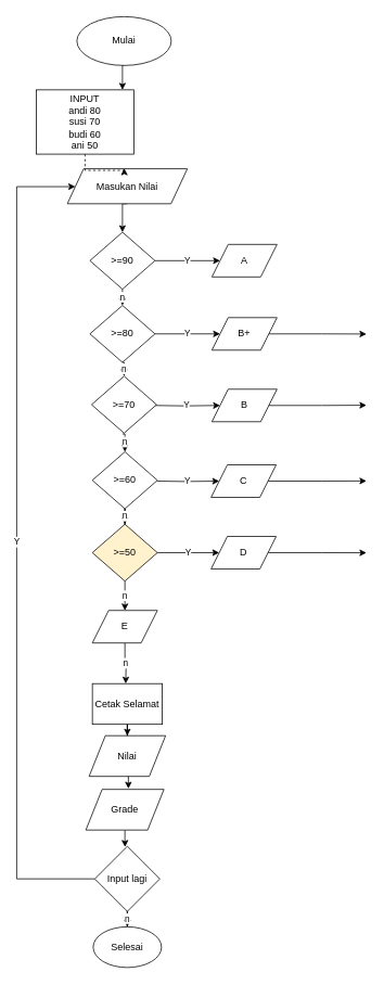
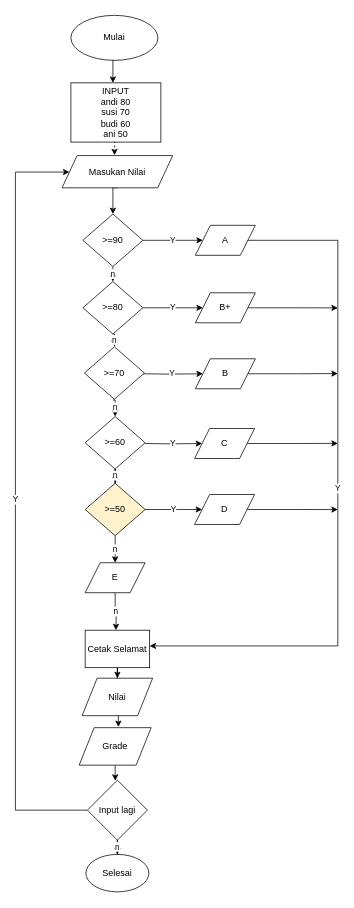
  <mxCell id="0" />
  <mxCell id="1" parent="0" />
  <mxCell id="2" style="edgeStyle=orthogonalEdgeStyle;rounded=0;orthogonalLoop=1;jettySize=auto;html=1;exitX=0.5;exitY=1;exitDx=0;exitDy=0;" edge="1" parent="1" source="3" target="7"><mxGeometry relative="1" as="geometry"><Array as="points"><mxPoint x="150" y="80" /></Array></mxGeometry></mxCell>
  <mxCell id="3" value="Mulai" style="ellipse;whiteSpace=wrap;html=1;" vertex="1" parent="1"><mxGeometry x="94" width="116" height="60" as="geometry" y="20" /></mxCell>
  <mxCell id="4" style="edgeStyle=orthogonalEdgeStyle;rounded=0;orthogonalLoop=1;jettySize=auto;html=1;exitX=0.5;exitY=1;exitDx=0;exitDy=0;entryX=0.5;entryY=0;entryDx=0;entryDy=0;" edge="1" parent="1" source="5" target="10"><mxGeometry relative="1" as="geometry" /></mxCell>
  <mxCell id="5" value="Masukan Nilai" style="shape=parallelogram;perimeter=parallelogramPerimeter;whiteSpace=wrap;html=1;fixedSize=1;" vertex="1" parent="1"><mxGeometry x="82.25" y="207" width="147.5" height="43" as="geometry" /></mxCell>
  <mxCell id="6" style="edgeStyle=orthogonalEdgeStyle;rounded=0;orthogonalLoop=1;jettySize=auto;html=1;exitX=0.5;exitY=1;exitDx=0;exitDy=0;entryX=0.474;entryY=-0.013;entryDx=0;entryDy=0;entryPerimeter=0;dashed=1;" edge="1" parent="1" source="7" target="5"><mxGeometry relative="1" as="geometry" /></mxCell>
- <mxCell id="7" value="INPUT&lt;br&gt;andi 80&lt;br&gt;susi 70&lt;br&gt;budi 60&lt;br&gt;ani 50" style="rounded=0;whiteSpace=wrap;html=1;" vertex="1" parent="1"><mxGeometry x="44" y="110" width="120" height="79" as="geometry" /></mxCell>
+ <mxCell id="7" value="INPUT&lt;br&gt;andi 80&lt;br&gt;susi 70&lt;br&gt;budi 60&lt;br&gt;ani 50" style="rounded=0;whiteSpace=wrap;html=1;" vertex="1" parent="1"><mxGeometry x="94" y="110" width="120" height="79" as="geometry" /></mxCell>
  <mxCell id="8" value="n" style="edgeStyle=orthogonalEdgeStyle;rounded=0;orthogonalLoop=1;jettySize=auto;html=1;exitX=0.5;exitY=1;exitDx=0;exitDy=0;entryX=0.5;entryY=0;entryDx=0;entryDy=0;" edge="1" parent="1" source="10" target="15"><mxGeometry relative="1" as="geometry" /></mxCell>
  <mxCell id="9" value="Y" style="edgeStyle=orthogonalEdgeStyle;rounded=0;orthogonalLoop=1;jettySize=auto;html=1;exitX=1;exitY=0.5;exitDx=0;exitDy=0;entryX=0;entryY=0.5;entryDx=0;entryDy=0;" edge="1" parent="1" source="10" target="12"><mxGeometry relative="1" as="geometry" /></mxCell>
  <mxCell id="10" value="&amp;gt;=90" style="rhombus;whiteSpace=wrap;html=1;" vertex="1" parent="1"><mxGeometry x="110" y="285" width="80" height="70" as="geometry" /></mxCell>
+ <mxCell id="11" value="Y" style="edgeStyle=orthogonalEdgeStyle;rounded=0;orthogonalLoop=1;jettySize=auto;html=1;exitX=1;exitY=0.75;exitDx=0;exitDy=0;" edge="1" parent="1" source="12" target="36"><mxGeometry relative="1" as="geometry"><mxPoint x="191" y="860" as="targetPoint" /><Array as="points"><mxPoint x="327" y="320" /><mxPoint x="450" y="320" /><mxPoint x="450" y="861" /></Array></mxGeometry></mxCell>
  <mxCell id="12" value="A" style="shape=parallelogram;perimeter=parallelogramPerimeter;whiteSpace=wrap;html=1;fixedSize=1;" vertex="1" parent="1"><mxGeometry x="260" y="300" width="80" height="40" as="geometry" /></mxCell>
  <mxCell id="13" value="n" style="edgeStyle=orthogonalEdgeStyle;rounded=0;orthogonalLoop=1;jettySize=auto;html=1;exitX=0.5;exitY=1;exitDx=0;exitDy=0;entryX=0.5;entryY=0;entryDx=0;entryDy=0;" edge="1" parent="1" source="15" target="18"><mxGeometry relative="1" as="geometry" /></mxCell>
  <mxCell id="14" value="Y" style="edgeStyle=orthogonalEdgeStyle;rounded=0;orthogonalLoop=1;jettySize=auto;html=1;exitX=1;exitY=0.5;exitDx=0;exitDy=0;entryX=0;entryY=0.5;entryDx=0;entryDy=0;" edge="1" parent="1" source="15" target="26"><mxGeometry relative="1" as="geometry" /></mxCell>
  <mxCell id="15" value="&amp;gt;=80" style="rhombus;whiteSpace=wrap;html=1;" vertex="1" parent="1"><mxGeometry x="110" y="375" width="80" height="70" as="geometry" /></mxCell>
  <mxCell id="16" value="Y" style="edgeStyle=orthogonalEdgeStyle;rounded=0;orthogonalLoop=1;jettySize=auto;html=1;exitX=1;exitY=0.5;exitDx=0;exitDy=0;entryX=0;entryY=0.5;entryDx=0;entryDy=0;" edge="1" parent="1" target="28"><mxGeometry relative="1" as="geometry"><mxPoint x="190" y="498" as="sourcePoint" /></mxGeometry></mxCell>
  <mxCell id="17" value="n" style="edgeStyle=orthogonalEdgeStyle;rounded=0;orthogonalLoop=1;jettySize=auto;html=1;exitX=0.5;exitY=1;exitDx=0;exitDy=0;entryX=0.5;entryY=0;entryDx=0;entryDy=0;" edge="1" parent="1" target="21"><mxGeometry relative="1" as="geometry"><mxPoint x="150" y="533" as="sourcePoint" /></mxGeometry></mxCell>
  <mxCell id="18" value="&amp;gt;=70" style="rhombus;whiteSpace=wrap;html=1;" vertex="1" parent="1"><mxGeometry x="112" y="462" width="80" height="70" as="geometry" /></mxCell>
  <mxCell id="19" value="Y" style="edgeStyle=orthogonalEdgeStyle;rounded=0;orthogonalLoop=1;jettySize=auto;html=1;exitX=1;exitY=0.5;exitDx=0;exitDy=0;entryX=0;entryY=0.5;entryDx=0;entryDy=0;" edge="1" parent="1" target="30"><mxGeometry relative="1" as="geometry"><mxPoint x="193" y="591" as="sourcePoint" /></mxGeometry></mxCell>
  <mxCell id="20" value="n" style="edgeStyle=orthogonalEdgeStyle;rounded=0;orthogonalLoop=1;jettySize=auto;html=1;entryX=0.5;entryY=0;entryDx=0;entryDy=0;endArrow=open;" edge="1" parent="1" source="21" target="24"><mxGeometry relative="1" as="geometry"><mxPoint x="153" y="634" as="sourcePoint" /></mxGeometry></mxCell>
  <mxCell id="21" value="&amp;gt;=60" style="rhombus;whiteSpace=wrap;html=1;" vertex="1" parent="1"><mxGeometry x="113" y="555" width="80" height="70" as="geometry" /></mxCell>
  <mxCell id="22" value="Y" style="edgeStyle=orthogonalEdgeStyle;rounded=0;orthogonalLoop=1;jettySize=auto;html=1;exitX=1;exitY=0.5;exitDx=0;exitDy=0;entryX=0;entryY=0.5;entryDx=0;entryDy=0;" edge="1" parent="1" source="24" target="32"><mxGeometry relative="1" as="geometry" /></mxCell>
  <mxCell id="23" value="n" style="edgeStyle=orthogonalEdgeStyle;rounded=0;orthogonalLoop=1;jettySize=auto;html=1;exitX=0.5;exitY=1;exitDx=0;exitDy=0;entryX=0.5;entryY=0;entryDx=0;entryDy=0;" edge="1" parent="1" source="24" target="34"><mxGeometry relative="1" as="geometry"><mxPoint x="153" y="730" as="targetPoint" /></mxGeometry></mxCell>
  <mxCell id="24" value="&amp;gt;=50" style="rhombus;whiteSpace=wrap;html=1;fillColor=#fff2cc;" vertex="1" parent="1"><mxGeometry x="113" y="644" width="80" height="70" as="geometry" /></mxCell>
  <mxCell id="25" style="edgeStyle=orthogonalEdgeStyle;rounded=0;orthogonalLoop=1;jettySize=auto;html=1;exitX=1;exitY=0.5;exitDx=0;exitDy=0;" edge="1" parent="1" source="26"><mxGeometry relative="1" as="geometry"><mxPoint x="450" y="410.138" as="targetPoint" /></mxGeometry></mxCell>
  <mxCell id="26" value="B+" style="shape=parallelogram;perimeter=parallelogramPerimeter;whiteSpace=wrap;html=1;fixedSize=1;" vertex="1" parent="1"><mxGeometry x="260" y="390" width="80" height="40" as="geometry" /></mxCell>
  <mxCell id="27" style="edgeStyle=orthogonalEdgeStyle;rounded=0;orthogonalLoop=1;jettySize=auto;html=1;exitX=1;exitY=0.5;exitDx=0;exitDy=0;" edge="1" parent="1" source="28"><mxGeometry relative="1" as="geometry"><mxPoint x="450" y="497.724" as="targetPoint" /></mxGeometry></mxCell>
  <mxCell id="28" value="B" style="shape=parallelogram;perimeter=parallelogramPerimeter;whiteSpace=wrap;html=1;fixedSize=1;" vertex="1" parent="1"><mxGeometry x="260" y="478" width="80" height="40" as="geometry" /></mxCell>
  <mxCell id="29" style="edgeStyle=orthogonalEdgeStyle;rounded=0;orthogonalLoop=1;jettySize=auto;html=1;exitX=1;exitY=0.5;exitDx=0;exitDy=0;" edge="1" parent="1" source="30"><mxGeometry relative="1" as="geometry"><mxPoint x="450" y="590.828" as="targetPoint" /></mxGeometry></mxCell>
  <mxCell id="30" value="C" style="shape=parallelogram;perimeter=parallelogramPerimeter;whiteSpace=wrap;html=1;fixedSize=1;" vertex="1" parent="1"><mxGeometry x="259" y="571" width="80" height="40" as="geometry" /></mxCell>
  <mxCell id="31" style="edgeStyle=orthogonalEdgeStyle;rounded=0;orthogonalLoop=1;jettySize=auto;html=1;exitX=1;exitY=0.5;exitDx=0;exitDy=0;" edge="1" parent="1" source="32"><mxGeometry relative="1" as="geometry"><mxPoint x="450" y="679.103" as="targetPoint" /></mxGeometry></mxCell>
  <mxCell id="32" value="D" style="shape=parallelogram;perimeter=parallelogramPerimeter;whiteSpace=wrap;html=1;fixedSize=1;" vertex="1" parent="1"><mxGeometry x="259" y="659" width="80" height="40" as="geometry" /></mxCell>
  <mxCell id="33" value="n" style="edgeStyle=orthogonalEdgeStyle;rounded=0;orthogonalLoop=1;jettySize=auto;html=1;exitX=0.5;exitY=1;exitDx=0;exitDy=0;entryX=0.5;entryY=0;entryDx=0;entryDy=0;" edge="1" parent="1" source="34"><mxGeometry relative="1" as="geometry"><mxPoint x="154" y="840" as="targetPoint" /></mxGeometry></mxCell>
  <mxCell id="34" value="E" style="shape=parallelogram;perimeter=parallelogramPerimeter;whiteSpace=wrap;html=1;fixedSize=1;" vertex="1" parent="1"><mxGeometry x="113" y="750" width="80" height="40" as="geometry" /></mxCell>
  <mxCell id="35" style="edgeStyle=orthogonalEdgeStyle;rounded=0;orthogonalLoop=1;jettySize=auto;html=1;exitX=0.5;exitY=1;exitDx=0;exitDy=0;" edge="1" parent="1" source="36" target="44"><mxGeometry relative="1" as="geometry" /></mxCell>
  <mxCell id="36" value="Cetak Selamat" style="rounded=0;whiteSpace=wrap;html=1;" vertex="1" parent="1"><mxGeometry x="113" y="840" width="86" height="50" as="geometry" /></mxCell>
  <mxCell id="37" value="n" style="edgeStyle=orthogonalEdgeStyle;rounded=0;orthogonalLoop=1;jettySize=auto;html=1;exitX=0.5;exitY=1;exitDx=0;exitDy=0;" edge="1" parent="1" source="39" target="40"><mxGeometry relative="1" as="geometry" /></mxCell>
  <mxCell id="38" value="Y" style="edgeStyle=orthogonalEdgeStyle;rounded=0;orthogonalLoop=1;jettySize=auto;html=1;exitX=0;exitY=0.5;exitDx=0;exitDy=0;" edge="1" parent="1" source="39" target="5"><mxGeometry relative="1" as="geometry"><mxPoint x="10" y="1020.286" as="targetPoint" /><Array as="points"><mxPoint x="20" y="1080" /><mxPoint x="20" y="229" /></Array></mxGeometry></mxCell>
  <mxCell id="39" value="Input lagi" style="rhombus;whiteSpace=wrap;html=1;" vertex="1" parent="1"><mxGeometry x="116" y="1040" width="80" height="80" as="geometry" /></mxCell>
  <mxCell id="40" value="Selesai" style="ellipse;whiteSpace=wrap;html=1;" vertex="1" parent="1"><mxGeometry x="114" y="1139" width="84" height="50" as="geometry" /></mxCell>
  <mxCell id="41" style="edgeStyle=orthogonalEdgeStyle;rounded=0;orthogonalLoop=1;jettySize=auto;html=1;exitX=0.5;exitY=1;exitDx=0;exitDy=0;entryX=0.465;entryY=0.01;entryDx=0;entryDy=0;entryPerimeter=0;" edge="1" parent="1" source="42" target="39"><mxGeometry relative="1" as="geometry"><Array as="points"><mxPoint x="153" y="1030" /><mxPoint x="153" y="1030" /></Array></mxGeometry></mxCell>
  <mxCell id="42" value="Grade" style="shape=parallelogram;perimeter=parallelogramPerimeter;whiteSpace=wrap;html=1;fixedSize=1;" vertex="1" parent="1"><mxGeometry x="105" y="970" width="96" height="50" as="geometry" /></mxCell>
  <mxCell id="43" style="edgeStyle=orthogonalEdgeStyle;rounded=0;orthogonalLoop=1;jettySize=auto;html=1;exitX=0.5;exitY=1;exitDx=0;exitDy=0;entryX=0.545;entryY=-0.018;entryDx=0;entryDy=0;entryPerimeter=0;" edge="1" parent="1" source="44" target="42"><mxGeometry relative="1" as="geometry" /></mxCell>
  <mxCell id="44" value="Nilai" style="shape=parallelogram;perimeter=parallelogramPerimeter;whiteSpace=wrap;html=1;fixedSize=1;" vertex="1" parent="1"><mxGeometry x="109" y="904" width="94" height="50" as="geometry" /></mxCell>
